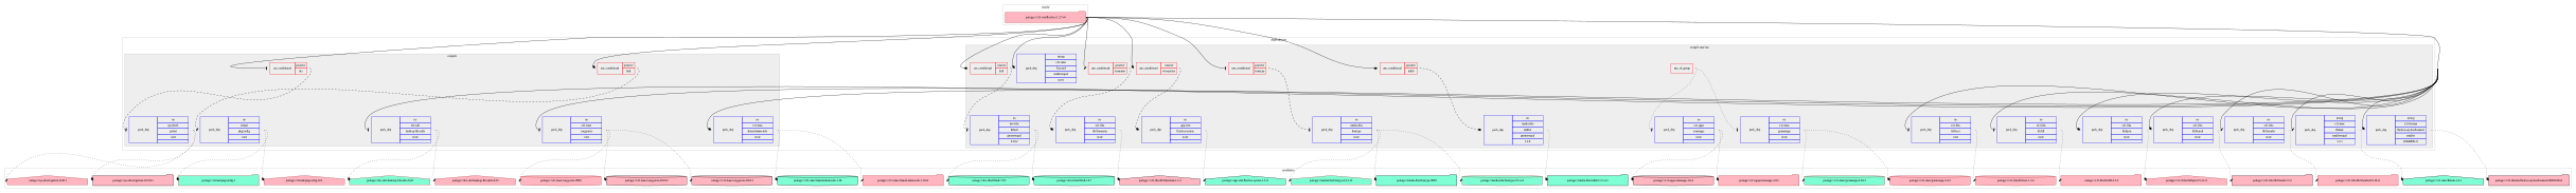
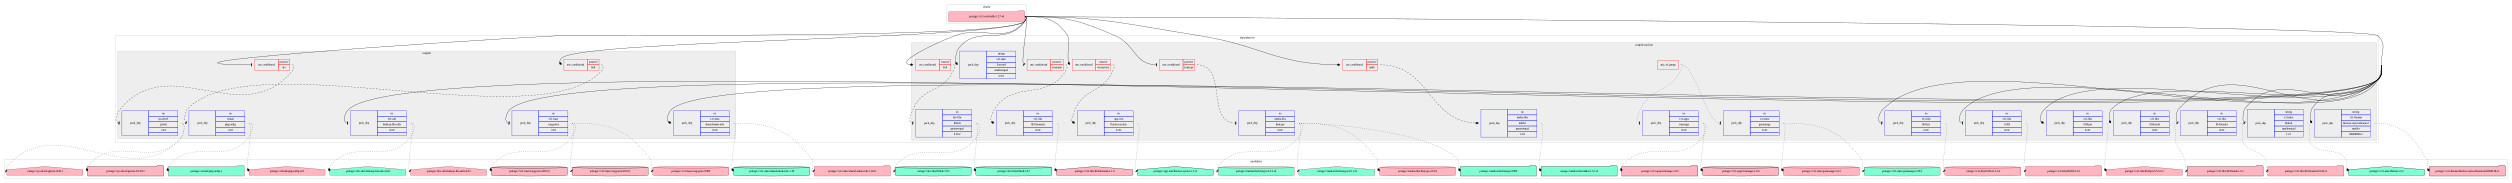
  digraph {
    compound=true
    concentrate=true
    fontname="Liberation Serif"
    fontsize=10
    newrank=true
    rankdir=TB
    ranksep=1.5
    node [color=blue fontname="Liberation Serif" fontsize=10 shape=none style=filled]
    edge [arrowhead=diamond fontname="Liberation Serif" headport=w style=dotted tailport=e weight=100]
-   n1 [color=brown fillcolor=lightpink label="portage://x11-wm/fluxbox-1.3.7-r4" shape=folder width=4]
+   n1 [color=brown fillcolor=lightpink label="portage://x11-wm/imlib-1.3.7-r4" shape=folder width=4]
    n2 [label=<<TABLE BORDER="0" CELLBORDER="1" CELLSPACING="0" CELLPADDING="4" WIDTH="220"><TR><TD ROWSPAN="6" CELLPADDING="30">pack_dep</TD></TR><TR><TD WIDTH="110">no</TD></TR><TR><TD>virtual</TD></TR><TR><TD>pkgconfig</TD></TR><TR><TD>none</TD></TR><TR><TD></TD></TR></TABLE>> style=""]
    n3 [color=red label=<<TABLE BORDER="0" CELLBORDER="1" CELLSPACING="0" CELLPADDING="4"><TR><TD ROWSPAN="3" CELLPADDING="10">use_conditional</TD></TR><TR><TD>positive</TD></TR><TR><TD>bidi</TD></TR></TABLE>> style=""]
    n4 [label=<<TABLE BORDER="0" CELLBORDER="1" CELLSPACING="0" CELLPADDING="4" WIDTH="220"><TR><TD ROWSPAN="6" CELLPADDING="30">pack_dep</TD></TR><TR><TD WIDTH="110">no</TD></TR><TR><TD>sys-devel</TD></TR><TR><TD>gettext</TD></TR><TR><TD>none</TD></TR><TR><TD></TD></TR></TABLE>> style=""]
    n5 [color=red label=<<TABLE BORDER="0" CELLBORDER="1" CELLSPACING="0" CELLPADDING="4"><TR><TD ROWSPAN="3" CELLPADDING="10">use_conditional</TD></TR><TR><TD>positive</TD></TR><TR><TD>nls</TD></TR></TABLE>> style=""]
    n6 [label=<<TABLE BORDER="0" CELLBORDER="1" CELLSPACING="0" CELLPADDING="4" WIDTH="220"><TR><TD ROWSPAN="6" CELLPADDING="30">pack_dep</TD></TR><TR><TD WIDTH="110">no</TD></TR><TR><TD>dev-util</TD></TR><TR><TD>desktop-file-utils</TD></TR><TR><TD>none</TD></TR><TR><TD></TD></TR></TABLE>> style=""]
    n7 [label=<<TABLE BORDER="0" CELLBORDER="1" CELLSPACING="0" CELLPADDING="4" WIDTH="220"><TR><TD ROWSPAN="6" CELLPADDING="30">pack_dep</TD></TR><TR><TD WIDTH="110">no</TD></TR><TR><TD>x11-base</TD></TR><TR><TD>xorg-proto</TD></TR><TR><TD>none</TD></TR><TR><TD></TD></TR></TABLE>> style=""]
    n8 [label=<<TABLE BORDER="0" CELLBORDER="1" CELLSPACING="0" CELLPADDING="4" WIDTH="220"><TR><TD ROWSPAN="6" CELLPADDING="30">pack_dep</TD></TR><TR><TD WIDTH="110">no</TD></TR><TR><TD>x11-misc</TD></TR><TR><TD>shared-mime-info</TD></TR><TR><TD>none</TD></TR><TR><TD></TD></TR></TABLE>> style=""]
    n9 [label=<<TABLE BORDER="0" CELLBORDER="1" CELLSPACING="0" CELLPADDING="4" WIDTH="220"><TR><TD ROWSPAN="6" CELLPADDING="30">pack_dep</TD></TR><TR><TD WIDTH="110">no</TD></TR><TR><TD>x11-misc</TD></TR><TR><TD>gxmessage</TD></TR><TR><TD>none</TD></TR><TR><TD></TD></TR></TABLE>> style=""]
    n10 [label=<<TABLE BORDER="0" CELLBORDER="1" CELLSPACING="0" CELLPADDING="4" WIDTH="220"><TR><TD ROWSPAN="6" CELLPADDING="30">pack_dep</TD></TR><TR><TD WIDTH="110">no</TD></TR><TR><TD>x11-apps</TD></TR><TR><TD>xmessage</TD></TR><TR><TD>none</TD></TR><TR><TD></TD></TR></TABLE>> style=""]
    n11 [color=red label=<<TABLE BORDER="0" CELLBORDER="1" CELLSPACING="0" CELLPADDING="4"><TR><TD CELLPADDING="10">any_of_group</TD></TR></TABLE>> style=""]
    n12 [label=<<TABLE BORDER="0" CELLBORDER="1" CELLSPACING="0" CELLPADDING="4" WIDTH="220"><TR><TD ROWSPAN="6" CELLPADDING="30">pack_dep</TD></TR><TR><TD WIDTH="110">no</TD></TR><TR><TD>dev-libs</TD></TR><TR><TD>fribidi</TD></TR><TR><TD>greaterequal</TD></TR><TR><TD>0.19.2</TD></TR></TABLE>> style=""]
    n13 [color=red label=<<TABLE BORDER="0" CELLBORDER="1" CELLSPACING="0" CELLPADDING="4"><TR><TD ROWSPAN="3" CELLPADDING="10">use_conditional</TD></TR><TR><TD>positive</TD></TR><TR><TD>bidi</TD></TR></TABLE>> style=""]
    n14 [label=<<TABLE BORDER="0" CELLBORDER="1" CELLSPACING="0" CELLPADDING="4" WIDTH="220"><TR><TD ROWSPAN="6" CELLPADDING="30">pack_dep</TD></TR><TR><TD WIDTH="110">no</TD></TR><TR><TD>media-libs</TD></TR><TR><TD>imlib2</TD></TR><TR><TD>greaterequal</TD></TR><TR><TD>1.2.0</TD></TR></TABLE>> style=""]
    n15 [color=red label=<<TABLE BORDER="0" CELLBORDER="1" CELLSPACING="0" CELLPADDING="4"><TR><TD ROWSPAN="3" CELLPADDING="10">use_conditional</TD></TR><TR><TD>positive</TD></TR><TR><TD>imlib</TD></TR></TABLE>> style=""]
    n16 [label=<<TABLE BORDER="0" CELLBORDER="1" CELLSPACING="0" CELLPADDING="4" WIDTH="220"><TR><TD ROWSPAN="6" CELLPADDING="30">pack_dep</TD></TR><TR><TD WIDTH="110">no</TD></TR><TR><TD>media-libs</TD></TR><TR><TD>freetype</TD></TR><TR><TD>none</TD></TR><TR><TD></TD></TR></TABLE>> style=""]
    n17 [color=red label=<<TABLE BORDER="0" CELLBORDER="1" CELLSPACING="0" CELLPADDING="4"><TR><TD ROWSPAN="3" CELLPADDING="10">use_conditional</TD></TR><TR><TD>positive</TD></TR><TR><TD>truetype</TD></TR></TABLE>> style=""]
    n18 [label=<<TABLE BORDER="0" CELLBORDER="1" CELLSPACING="0" CELLPADDING="4" WIDTH="220"><TR><TD ROWSPAN="6" CELLPADDING="30">pack_dep</TD></TR><TR><TD WIDTH="110">no</TD></TR><TR><TD>app-vim</TD></TR><TR><TD>fluxbox-syntax</TD></TR><TR><TD>none</TD></TR><TR><TD></TD></TR></TABLE>> style=""]
    n19 [color=red label=<<TABLE BORDER="0" CELLBORDER="1" CELLSPACING="0" CELLPADDING="4"><TR><TD ROWSPAN="3" CELLPADDING="10">use_conditional</TD></TR><TR><TD>positive</TD></TR><TR><TD>vim-syntax</TD></TR></TABLE>> style=""]
    n20 [label=<<TABLE BORDER="0" CELLBORDER="1" CELLSPACING="0" CELLPADDING="4" WIDTH="220"><TR><TD ROWSPAN="6" CELLPADDING="30">pack_dep</TD></TR><TR><TD WIDTH="110">no</TD></TR><TR><TD>x11-libs</TD></TR><TR><TD>libXinerama</TD></TR><TR><TD>none</TD></TR><TR><TD></TD></TR></TABLE>> style=""]
    n21 [color=red label=<<TABLE BORDER="0" CELLBORDER="1" CELLSPACING="0" CELLPADDING="4"><TR><TD ROWSPAN="3" CELLPADDING="10">use_conditional</TD></TR><TR><TD>positive</TD></TR><TR><TD>xinerama</TD></TR></TABLE>> style=""]
    n22 [label=<<TABLE BORDER="0" CELLBORDER="1" CELLSPACING="0" CELLPADDING="4" WIDTH="220"><TR><TD ROWSPAN="6" CELLPADDING="30">pack_dep</TD></TR><TR><TD WIDTH="110">no</TD></TR><TR><TD>x11-libs</TD></TR><TR><TD>libXext</TD></TR><TR><TD>none</TD></TR><TR><TD></TD></TR></TABLE>> style=""]
    n23 [label=<<TABLE BORDER="0" CELLBORDER="1" CELLSPACING="0" CELLPADDING="4" WIDTH="220"><TR><TD ROWSPAN="6" CELLPADDING="30">pack_dep</TD></TR><TR><TD WIDTH="110">no</TD></TR><TR><TD>x11-libs</TD></TR><TR><TD>libXft</TD></TR><TR><TD>none</TD></TR><TR><TD></TD></TR></TABLE>> style=""]
    n24 [label=<<TABLE BORDER="0" CELLBORDER="1" CELLSPACING="0" CELLPADDING="4" WIDTH="220"><TR><TD ROWSPAN="6" CELLPADDING="30">pack_dep</TD></TR><TR><TD WIDTH="110">no</TD></TR><TR><TD>x11-libs</TD></TR><TR><TD>libXpm</TD></TR><TR><TD>none</TD></TR><TR><TD></TD></TR></TABLE>> style=""]
    n25 [label=<<TABLE BORDER="0" CELLBORDER="1" CELLSPACING="0" CELLPADDING="4" WIDTH="220"><TR><TD ROWSPAN="6" CELLPADDING="30">pack_dep</TD></TR><TR><TD WIDTH="110">no</TD></TR><TR><TD>x11-libs</TD></TR><TR><TD>libXrandr</TD></TR><TR><TD>none</TD></TR><TR><TD></TD></TR></TABLE>> style=""]
    n26 [label=<<TABLE BORDER="0" CELLBORDER="1" CELLSPACING="0" CELLPADDING="4" WIDTH="220"><TR><TD ROWSPAN="6" CELLPADDING="30">pack_dep</TD></TR><TR><TD WIDTH="110">no</TD></TR><TR><TD>x11-libs</TD></TR><TR><TD>libXrender</TD></TR><TR><TD>none</TD></TR><TR><TD></TD></TR></TABLE>> style=""]
    n27 [label=<<TABLE BORDER="0" CELLBORDER="1" CELLSPACING="0" CELLPADDING="4" WIDTH="220"><TR><TD ROWSPAN="6" CELLPADDING="30">pack_dep</TD></TR><TR><TD WIDTH="110">strong</TD></TR><TR><TD>x11-misc</TD></TR><TR><TD>fbdesk</TD></TR><TR><TD>smallerequal</TD></TR><TR><TD>1.2.1</TD></TR></TABLE>> style=""]
    n28 [label=<<TABLE BORDER="0" CELLBORDER="1" CELLSPACING="0" CELLPADDING="4" WIDTH="220"><TR><TD ROWSPAN="6" CELLPADDING="30">pack_dep</TD></TR><TR><TD WIDTH="110">strong</TD></TR><TR><TD>x11-misc</TD></TR><TR><TD>fluxconf</TD></TR><TR><TD>smallerequal</TD></TR><TR><TD>0.9.9</TD></TR></TABLE>> style=""]
    n29 [label=<<TABLE BORDER="0" CELLBORDER="1" CELLSPACING="0" CELLPADDING="4" WIDTH="220"><TR><TD ROWSPAN="6" CELLPADDING="30">pack_dep</TD></TR><TR><TD WIDTH="110">strong</TD></TR><TR><TD>x11-themes</TD></TR><TR><TD>fluxbox-styles-fluxmod</TD></TR><TR><TD>smaller</TD></TR><TR><TD>20040809-r1</TD></TR></TABLE>> style=""]
    n30 [color=brown fillcolor=lightpink label="portage://virtual/pkgconfig-0-r1" shape=house width=4]
    n31 [color=brown fillcolor=aquamarine label="portage://virtual/pkgconfig-1" shape=folder width=4]
    n32 [color=black fillcolor=lightpink label="portage://sys-devel/gettext-0.19.8.1" shape=folder width=4]
    n33 [color=brown fillcolor=lightpink label="portage://sys-devel/gettext-0.20.1" shape=house width=4]
    n34 [color=brown fillcolor=lightpink label="portage://dev-util/desktop-file-utils-0.23" shape=house width=4]
    n35 [color=brown fillcolor=aquamarine label="portage://dev-util/desktop-file-utils-0.24" shape=house width=4]
    n36 [color=black fillcolor=lightpink label="portage://x11-base/xorg-proto-2013.1" shape=cylinder width=4]
    n37 [color=black fillcolor=lightpink label="portage://x11-base/xorg-proto-2019.2" shape=cylinder width=4]
    n38 [color=brown fillcolor=lightpink label="portage://x11-base/xorg-proto-9999" shape=cylinder width=4]
    n39 [color=black fillcolor=aquamarine label="portage://x11-misc/shared-mime-info-1.10" shape=cylinder width=4]
    n40 [color=brown fillcolor=lightpink label="portage://x11-misc/shared-mime-info-1.10-r1" shape=folder width=4]
    n41 [color=brown fillcolor=aquamarine label="portage://x11-misc/gxmessage-2.20.3" shape=cylinder width=4]
    n42 [color=brown fillcolor=lightpink label="portage://x11-misc/gxmessage-3.4.3" shape=cylinder width=4]
    n43 [color=black fillcolor=lightpink label="portage://x11-apps/xmessage-1.0.4" shape=cylinder width=4]
-   n44 [color=brown fillcolor=lightpink label="portage://x11-apps/xmessage-1.0.5" shape=folder width=4]
+   n44 [color=black fillcolor=lightpink label="portage://x11-apps/xmessage-1.0.5" shape=folder width=4]
    n45 [color=black fillcolor=aquamarine label="portage://dev-libs/fribidi-7.0.5" shape=cylinder width=4]
    n46 [color=black fillcolor=aquamarine label="portage://dev-libs/fribidi-1.0.7" shape=cylinder width=4]
    n47 [color=black fillcolor=aquamarine label="portage://media-libs/imlib2-1.5.1-r1" shape=folder width=4]
+   n48 [color=brown fillcolor=lightpink label="portage://media-libs/freetype-2.10.0" shape=cylinder width=4]
    n49 [color=brown fillcolor=aquamarine label="portage://media-libs/freetype-2.9.1-r3" shape=house width=4]
    n50 [color=brown fillcolor=aquamarine label="portage://media-libs/freetype-2.9.1-r4" shape=cylinder width=4]
    n51 [color=black fillcolor=aquamarine label="portage://media-libs/freetype-9999" shape=folder width=4]
    n52 [color=black fillcolor=aquamarine label="portage://app-vim/fluxbox-syntax-1.5-r1" shape=house width=4]
    n53 [color=black fillcolor=lightpink label="portage://x11-libs/libXinerama-1.1.4" shape=house width=4]
    n54 [color=brown fillcolor=lightpink label="portage://x11-libs/libXext-1.3.4" shape=cylinder width=4]
    n55 [color=brown fillcolor=lightpink label="portage://x11-libs/libXft-2.3.3" shape=folder width=4]
    n56 [color=brown fillcolor=lightpink label="portage://x11-libs/libXpm-3.5.12-r1" shape=house width=4]
    n57 [color=black fillcolor=lightpink label="portage://x11-libs/libXrandr-1.5.2" shape=folder width=4]
    n58 [color=brown fillcolor=lightpink label="portage://x11-libs/libXrender-0.9.10-r1" shape=folder width=4]
    n59 [color=black fillcolor=aquamarine label="portage://x11-misc/fbdesk-1.4.1" shape=house width=4]
    n60 [color=black fillcolor=lightpink label="portage://x11-themes/fluxbox-styles-fluxmod-20050128-r1" shape=folder width=4]
    subgraph cluster_1 {
      color=gray
      label=<<i>dependencies</i>>
      subgraph cluster_2 {
        color=gray
        fillcolor="#eeeeee"
        label=<<i>compile</i>>
        style=filled
        subgraph sub_3 {
          color=gray
          fillcolor="#eeeeee"
          label=<<i>compile</i>>
          style=filled
          n3
          subgraph sub_4 {
            color=gray
            fillcolor="#eeeeee"
            label=<<i>compile</i>>
            style=filled
            n2
          }
        }
        subgraph sub_5 {
          color=gray
          fillcolor="#eeeeee"
          label=<<i>compile</i>>
          style=filled
          n5
          subgraph sub_6 {
            color=gray
            fillcolor="#eeeeee"
            label=<<i>compile</i>>
            style=filled
            n4
          }
        }
        subgraph sub_7 {
          color=gray
          fillcolor="#eeeeee"
          label=<<i>compile</i>>
          style=filled
          n6
        }
        subgraph sub_8 {
          color=gray
          fillcolor="#eeeeee"
          label=<<i>compile</i>>
          style=filled
          n7
        }
        subgraph sub_9 {
          color=gray
          fillcolor="#eeeeee"
          label=<<i>compile</i>>
          style=filled
          n8
        }
      }
      subgraph cluster_10 {
        color=gray
        fillcolor="#eeeeee"
        label=<<i>compile and run</i>>
        style=filled
        subgraph sub_11 {
          color=gray
          fillcolor="#eeeeee"
          label=<<i>compile and run</i>>
          style=filled
          n11
          subgraph sub_12 {
            color=gray
            fillcolor="#eeeeee"
            label=<<i>compile and run</i>>
            style=filled
            n9
          }
          subgraph sub_13 {
            color=gray
            fillcolor="#eeeeee"
            label=<<i>compile and run</i>>
            style=filled
            n10
          }
        }
        subgraph sub_14 {
          color=gray
          fillcolor="#eeeeee"
          label=<<i>compile and run</i>>
          style=filled
          n13
          subgraph sub_15 {
            color=gray
            fillcolor="#eeeeee"
            label=<<i>compile and run</i>>
            style=filled
            n12
          }
        }
        subgraph sub_16 {
          color=gray
          fillcolor="#eeeeee"
          label=<<i>compile and run</i>>
          style=filled
          n15
          subgraph sub_17 {
            color=gray
            fillcolor="#eeeeee"
            label=<<i>compile and run</i>>
            style=filled
            n14
          }
        }
        subgraph sub_18 {
          color=gray
          fillcolor="#eeeeee"
          label=<<i>compile and run</i>>
          style=filled
          n17
          subgraph sub_19 {
            color=gray
            fillcolor="#eeeeee"
            label=<<i>compile and run</i>>
            style=filled
            n16
          }
        }
        subgraph sub_20 {
          color=gray
          fillcolor="#eeeeee"
          label=<<i>compile and run</i>>
          style=filled
          n19
          subgraph sub_21 {
            color=gray
            fillcolor="#eeeeee"
            label=<<i>compile and run</i>>
            style=filled
            n18
          }
        }
        subgraph sub_22 {
          color=gray
          fillcolor="#eeeeee"
          label=<<i>compile and run</i>>
          style=filled
          n21
          subgraph sub_23 {
            color=gray
            fillcolor="#eeeeee"
            label=<<i>compile and run</i>>
            style=filled
            n20
          }
        }
        subgraph sub_24 {
          color=gray
          fillcolor="#eeeeee"
          label=<<i>compile and run</i>>
          style=filled
          n22
        }
        subgraph sub_25 {
          color=gray
          fillcolor="#eeeeee"
          label=<<i>compile and run</i>>
          style=filled
          n23
        }
        subgraph sub_26 {
          color=gray
          fillcolor="#eeeeee"
          label=<<i>compile and run</i>>
          style=filled
          n24
        }
        subgraph sub_27 {
          color=gray
          fillcolor="#eeeeee"
          label=<<i>compile and run</i>>
          style=filled
          n25
        }
        subgraph sub_28 {
          color=gray
          fillcolor="#eeeeee"
          label=<<i>compile and run</i>>
          style=filled
          n26
        }
        subgraph sub_29 {
          color=gray
          fillcolor="#eeeeee"
          label=<<i>compile and run</i>>
          style=filled
          n27
        }
        subgraph sub_30 {
          color=gray
          fillcolor="#eeeeee"
          label=<<i>compile and run</i>>
          style=filled
          n28
        }
        subgraph sub_31 {
          color=gray
          fillcolor="#eeeeee"
          label=<<i>compile and run</i>>
          style=filled
          n29
        }
      }
      subgraph cluster_32 {
        color=gray
        fillcolor="#eeeeee"
        label=<<i>run</i>>
        style=filled
      }
    }
    subgraph cluster_33 {
      color=gray
      label=<<i>ebuild</i>>
      rank=same
      n1
    }
    subgraph cluster_34 {
      color=gray
      label=<<i>candidates</i>>
      rank=same
      subgraph sub_35 {
        color=black
        label=<<i>candidates</i>>
        nodesep=1
        rank=same
        n30
        n31
      }
      subgraph sub_36 {
        color=black
        label=<<i>candidates</i>>
        nodesep=1
        rank=same
        n32
        n33
      }
      subgraph sub_37 {
        color=black
        label=<<i>candidates</i>>
        nodesep=1
        rank=same
        n34
        n35
      }
      subgraph sub_38 {
        color=black
        label=<<i>candidates</i>>
        nodesep=1
        rank=same
        n36
        n37
        n38
      }
      subgraph sub_39 {
        color=black
        label=<<i>candidates</i>>
        nodesep=1
        rank=same
        n39
        n40
      }
      subgraph sub_40 {
        color=black
        label=<<i>candidates</i>>
        nodesep=1
        rank=same
        n41
        n42
      }
      subgraph sub_41 {
        color=black
        label=<<i>candidates</i>>
        nodesep=1
        rank=same
        n43
        n44
      }
      subgraph sub_42 {
        color=black
        label=<<i>candidates</i>>
        nodesep=1
        rank=same
        n45
        n46
      }
      subgraph sub_43 {
        color=black
        label=<<i>candidates</i>>
        nodesep=1
        rank=same
        n47
      }
      subgraph sub_44 {
        color=black
        label=<<i>candidates</i>>
        nodesep=1
        rank=same
+       n48
        n49
        n50
        n51
      }
      subgraph sub_45 {
        color=black
        label=<<i>candidates</i>>
        nodesep=1
        rank=same
        n52
      }
      subgraph sub_46 {
        color=black
        label=<<i>candidates</i>>
        nodesep=1
        rank=same
        n53
      }
      subgraph sub_47 {
        color=black
        label=<<i>candidates</i>>
        nodesep=1
        rank=same
        n54
      }
      subgraph sub_48 {
        color=black
        label=<<i>candidates</i>>
        nodesep=1
        rank=same
        n55
      }
      subgraph sub_49 {
        color=black
        label=<<i>candidates</i>>
        nodesep=1
        rank=same
        n56
      }
      subgraph sub_50 {
        color=black
        label=<<i>candidates</i>>
        nodesep=1
        rank=same
        n57
      }
      subgraph sub_51 {
        color=black
        label=<<i>candidates</i>>
        nodesep=1
        rank=same
        n58
      }
      subgraph sub_52 {
        color=black
        label=<<i>candidates</i>>
        nodesep=1
        rank=same
        n59
      }
      subgraph sub_53 {
        color=black
        label=<<i>candidates</i>>
        nodesep=1
        rank=same
      }
      subgraph sub_54 {
        color=black
        label=<<i>candidates</i>>
        nodesep=1
        rank=same
        n60
      }
    }
    n1 -> n3 [style=solid weight=20]
    n1 -> n5 [arrowhead=tee style=solid weight=20]
    n1 -> n6 [arrowhead=tee style=solid weight=20]
    n1 -> n7 [arrowhead=tee style=solid weight=20]
    n1 -> n8 [style=solid weight=20]
    n1 -> n13 [style=solid weight=20]
    n1 -> n15 [style=solid weight=20]
    n1 -> n17 [arrowhead=tee style=solid weight=20]
    n1 -> n19 [style=solid weight=20]
    n1 -> n21 [arrowhead=tee style=solid weight=20]
    n1 -> n22 [arrowhead=tee style=solid weight=20]
    n1 -> n23 [arrowhead=tee style=solid weight=20]
    n1 -> n24 [style=solid weight=20]
    n1 -> n25 [style=solid weight=20]
    n1 -> n26 [arrowhead=tee style=solid weight=20]
    n1 -> n27 [arrowhead=tee style=solid weight=20]
    n1 -> n28 [style=solid weight=20]
    n1 -> n29 [style=solid weight=20]
    n2 -> n30
    n2 -> n31
    n3 -> n2 [arrowhead=tee style=dashed weight=20]
    n4 -> n32
    n4 -> n33 [arrowhead=tee]
    n5 -> n4 [arrowhead=tee style=dashed weight=20]
    n6 -> n34 [arrowhead=tee]
    n6 -> n35
    n7 -> n36 [arrowhead=tee]
    n7 -> n37
    n7 -> n38 [arrowhead=tee]
    n8 -> n39
    n8 -> n40 [arrowhead=tee]
    n9 -> n41 [arrowhead=tee]
    n9 -> n42
    n10 -> n43
    n10 -> n44
    n11 -> n9 [arrowhead=tee weight=20]
    n11 -> n10 [arrowhead=tee weight=20]
    n12 -> n45 [arrowhead=tee]
    n12 -> n46
    n13 -> n12 [arrowhead=tee style=dashed weight=20]
    n14 -> n47
    n15 -> n14 [style=dashed weight=20]
+   n16 -> n48
    n16 -> n49 [arrowhead=tee]
    n16 -> n50 [arrowhead=tee]
    n16 -> n51
    n17 -> n16 [arrowhead=tee style=dashed weight=20]
    n18 -> n52 [arrowhead=tee]
    n19 -> n18 [style=dashed weight=20]
    n20 -> n53
    n21 -> n20 [style=dashed weight=20]
    n22 -> n54 [arrowhead=tee]
    n23 -> n55 [arrowhead=tee]
    n24 -> n56
    n25 -> n57 [arrowhead=tee]
    n26 -> n58 [arrowhead=tee]
    n27 -> n59
    n29 -> n60
  }
